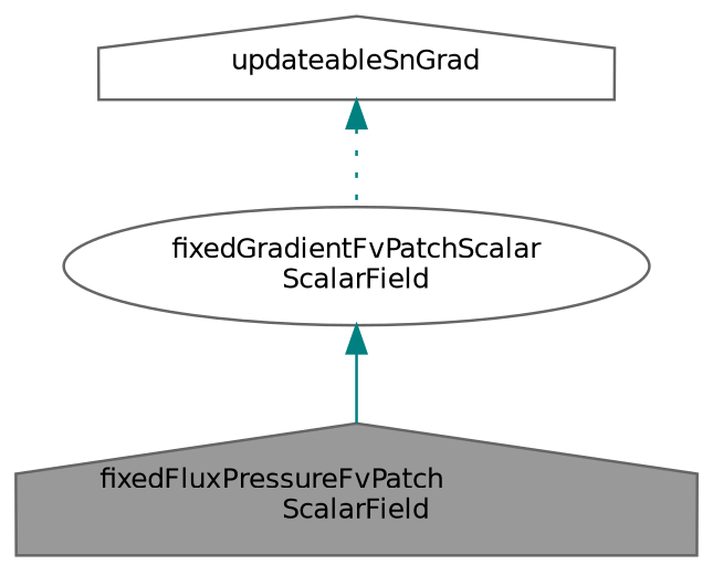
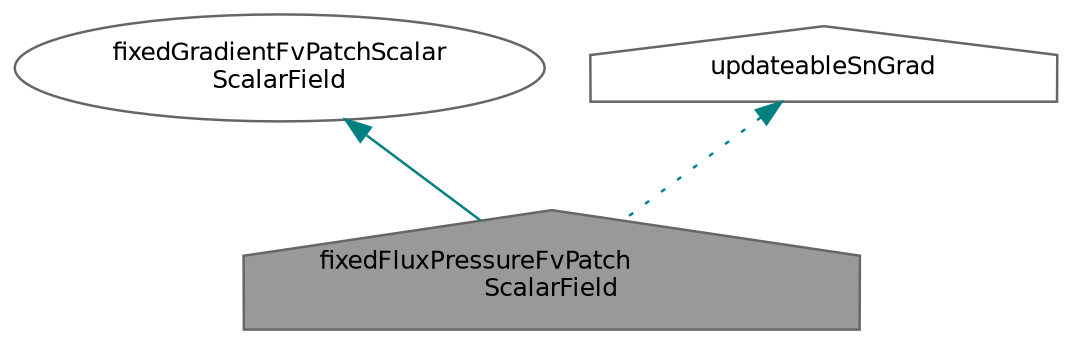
  digraph {
    node [color=gray40 fillcolor=white fontname=Helvetica fontsize=10 shape=house style=filled]
    edge [color=teal dir=back fontname=Helvetica fontsize=10 labelfontname=Helvetica labelfontsize=10]
    n1 [fillcolor=grey60 fontcolor=black height=0.2 label="fixedFluxPressureFvPatch\lScalarField" width=0.4]
    n2 [height=0.2 label="fixedGradientFvPatchScalar\lScalarField" shape=ellipse width=0.4]
    n3 [height=0.2 label=updateableSnGrad width=0.4]
    n2 -> n1 [style=solid]
-   n3 -> n2 [style=dotted]
+   n3 -> n1 [style=dotted]
  }
